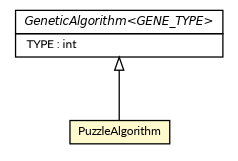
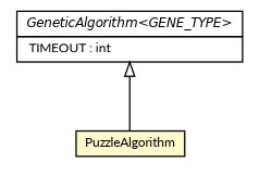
  digraph {
    fontname=Lato
    node [fontcolor=black fontname=Lato fontsize=9.0 shape=plaintext]
    n1 [label=<<table border="0" cellborder="1" cellspacing="0" cellpadding="2" port="p" bgcolor="lemonChiffon" href="./PuzzleAlgorithm.html"> 		<tr><td><table border="0" cellspacing="0" cellpadding="1"> 			<tr><td> PuzzleAlgorithm </td></tr> 		</table></td></tr> 		</table>>]
-   n2 [label=<<table border="0" cellborder="1" cellspacing="0" cellpadding="2" port="p"> 		<tr><td><table border="0" cellspacing="0" cellpadding="1"> 			<tr><td><font face="Helvetica-Oblique"> GeneticAlgorithm&lt;GENE_TYPE&gt; </font></td></tr> 		</table></td></tr> 		<tr><td><table border="0" cellspacing="0" cellpadding="1"> 			<tr><td align="left">  TYPE : int </td></tr> 		</table></td></tr> 		</table>>]
+   n2 [label=<<table border="0" cellborder="1" cellspacing="0" cellpadding="2" port="p"> 		<tr><td><table border="0" cellspacing="0" cellpadding="1"> 			<tr><td><font face="Helvetica-Oblique"> GeneticAlgorithm&lt;GENE_TYPE&gt; </font></td></tr> 		</table></td></tr> 		<tr><td><table border="0" cellspacing="0" cellpadding="1"> 			<tr><td align="left">  TIMEOUT : int </td></tr> 		</table></td></tr> 		</table>>]
    n2 -> n1 [arrowtail=empty dir=back fontname=Lato fontsize=10 headport=p labelfontname=Helvetica labelfontsize=10 tailport=p]
  }
